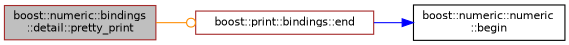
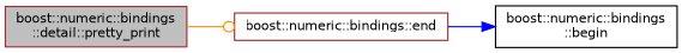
  digraph {
    rankdir=LR
    node [color=brown fillcolor=white fontname=Helvetica fontsize=10 shape=record style=filled]
    edge [fontname=Helvetica fontsize=10 labelfontname=Helvetica labelfontsize=10 style=solid]
    n1 [fillcolor=grey75 fontcolor=black height=0.2 label="boost::numeric::bindings\l::detail::pretty_print" width=0.4]
-   n2 [height=0.2 label="boost::print::bindings::end" width=0.4]
-   n3 [color=black height=0.2 label="boost::numeric::numeric\l::begin" width=0.4]
+   n2 [height=0.2 label="boost::numeric::bindings::end" width=0.4]
+   n3 [color=black height=0.2 label="boost::numeric::bindings\l::begin" width=0.4]
    n1 -> n2 [arrowhead=odot color=darkorange]
    n2 -> n3 [arrowhead=normal color=blue]
  }
